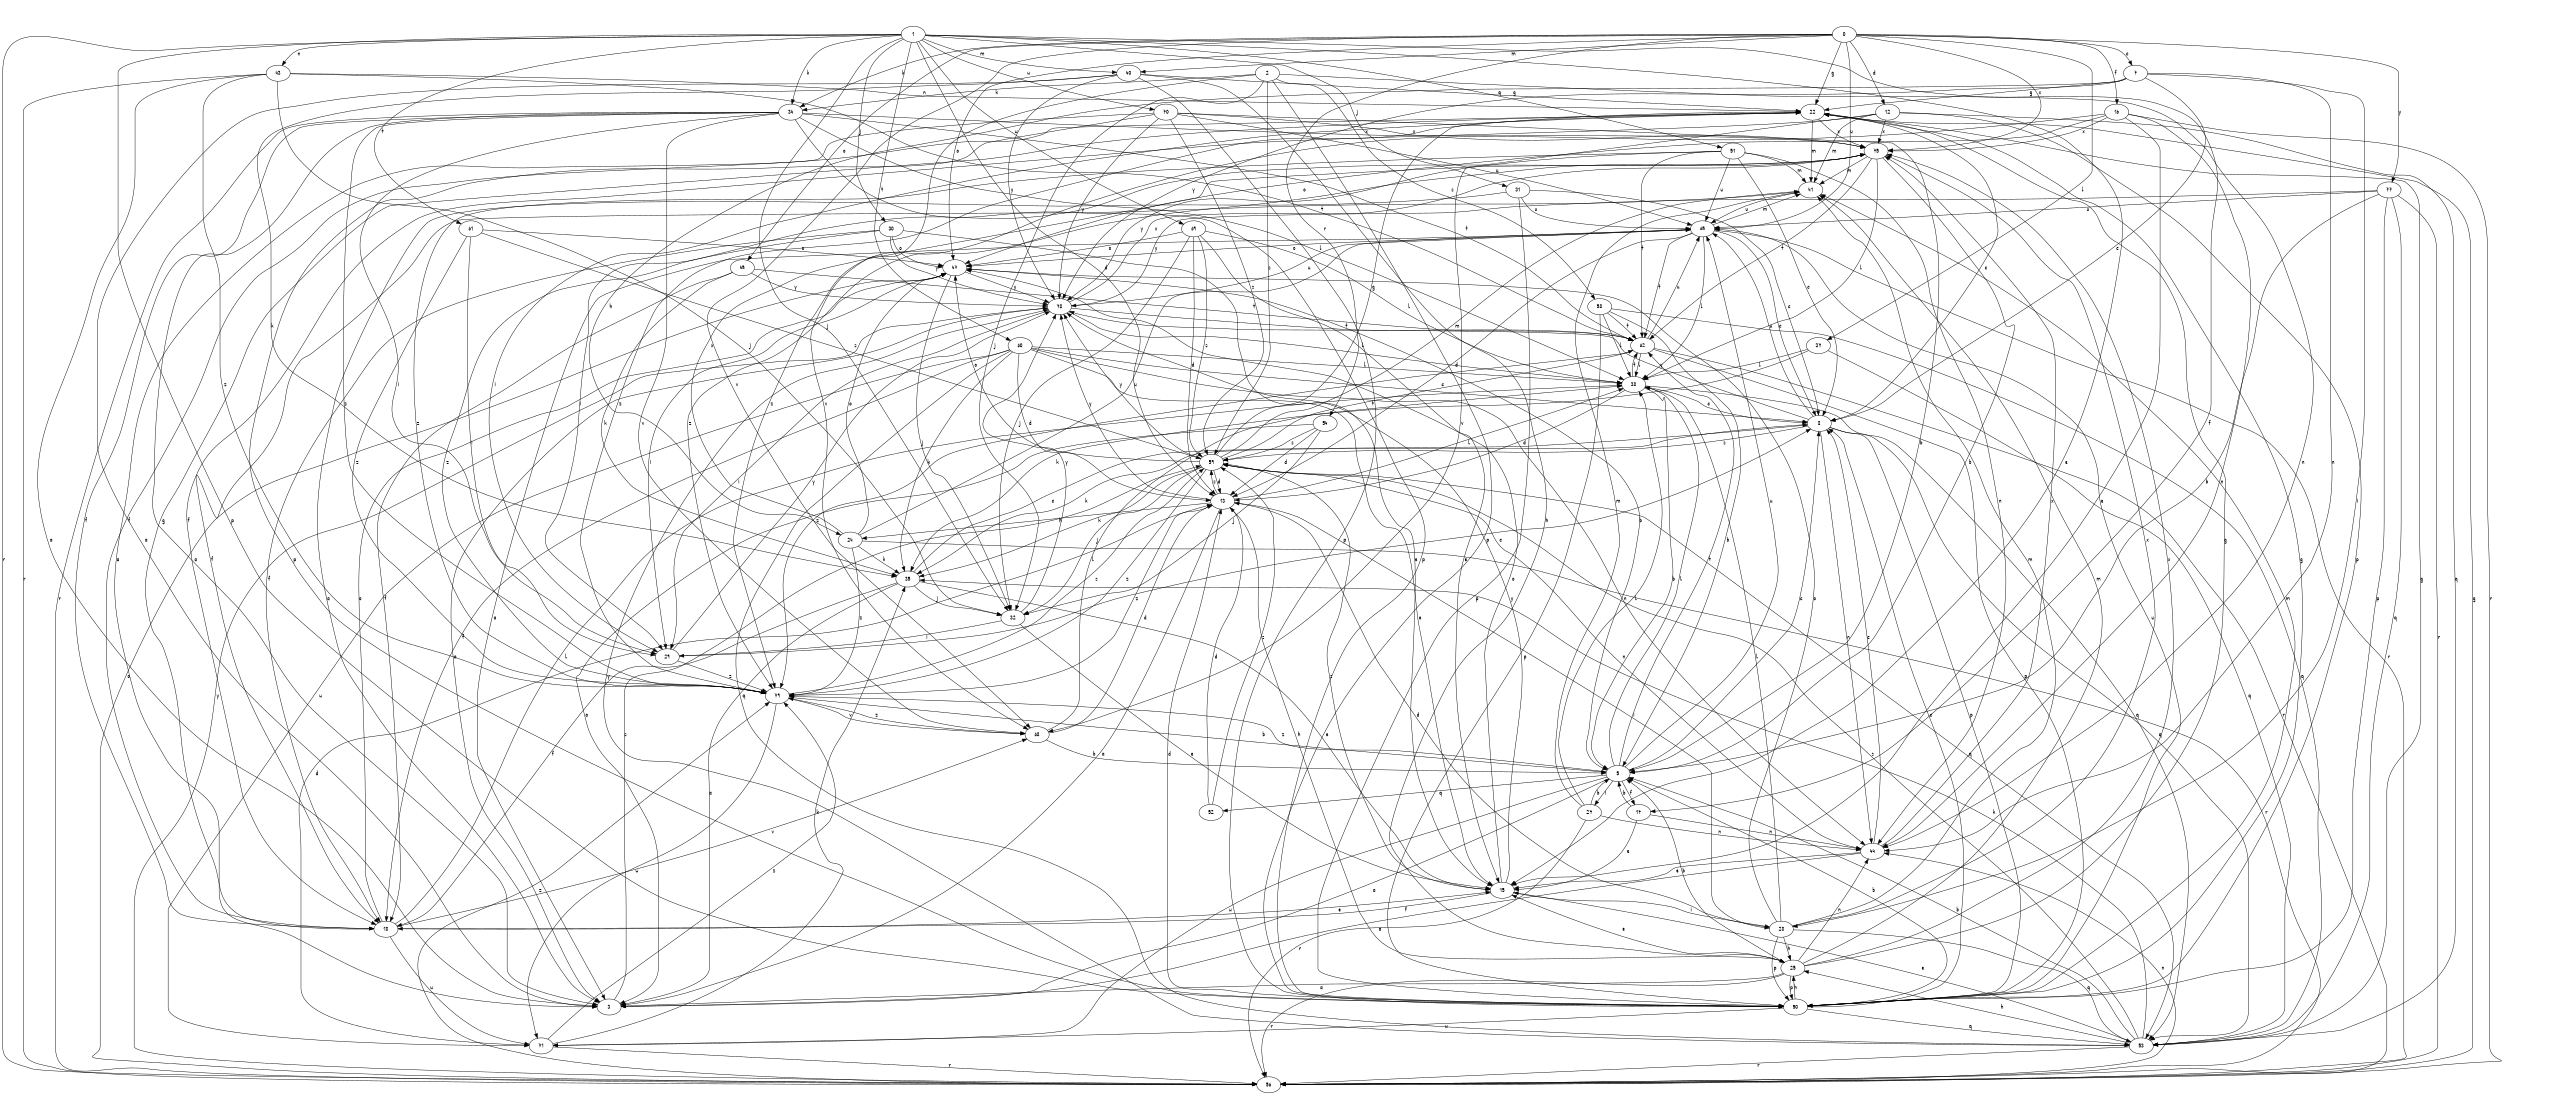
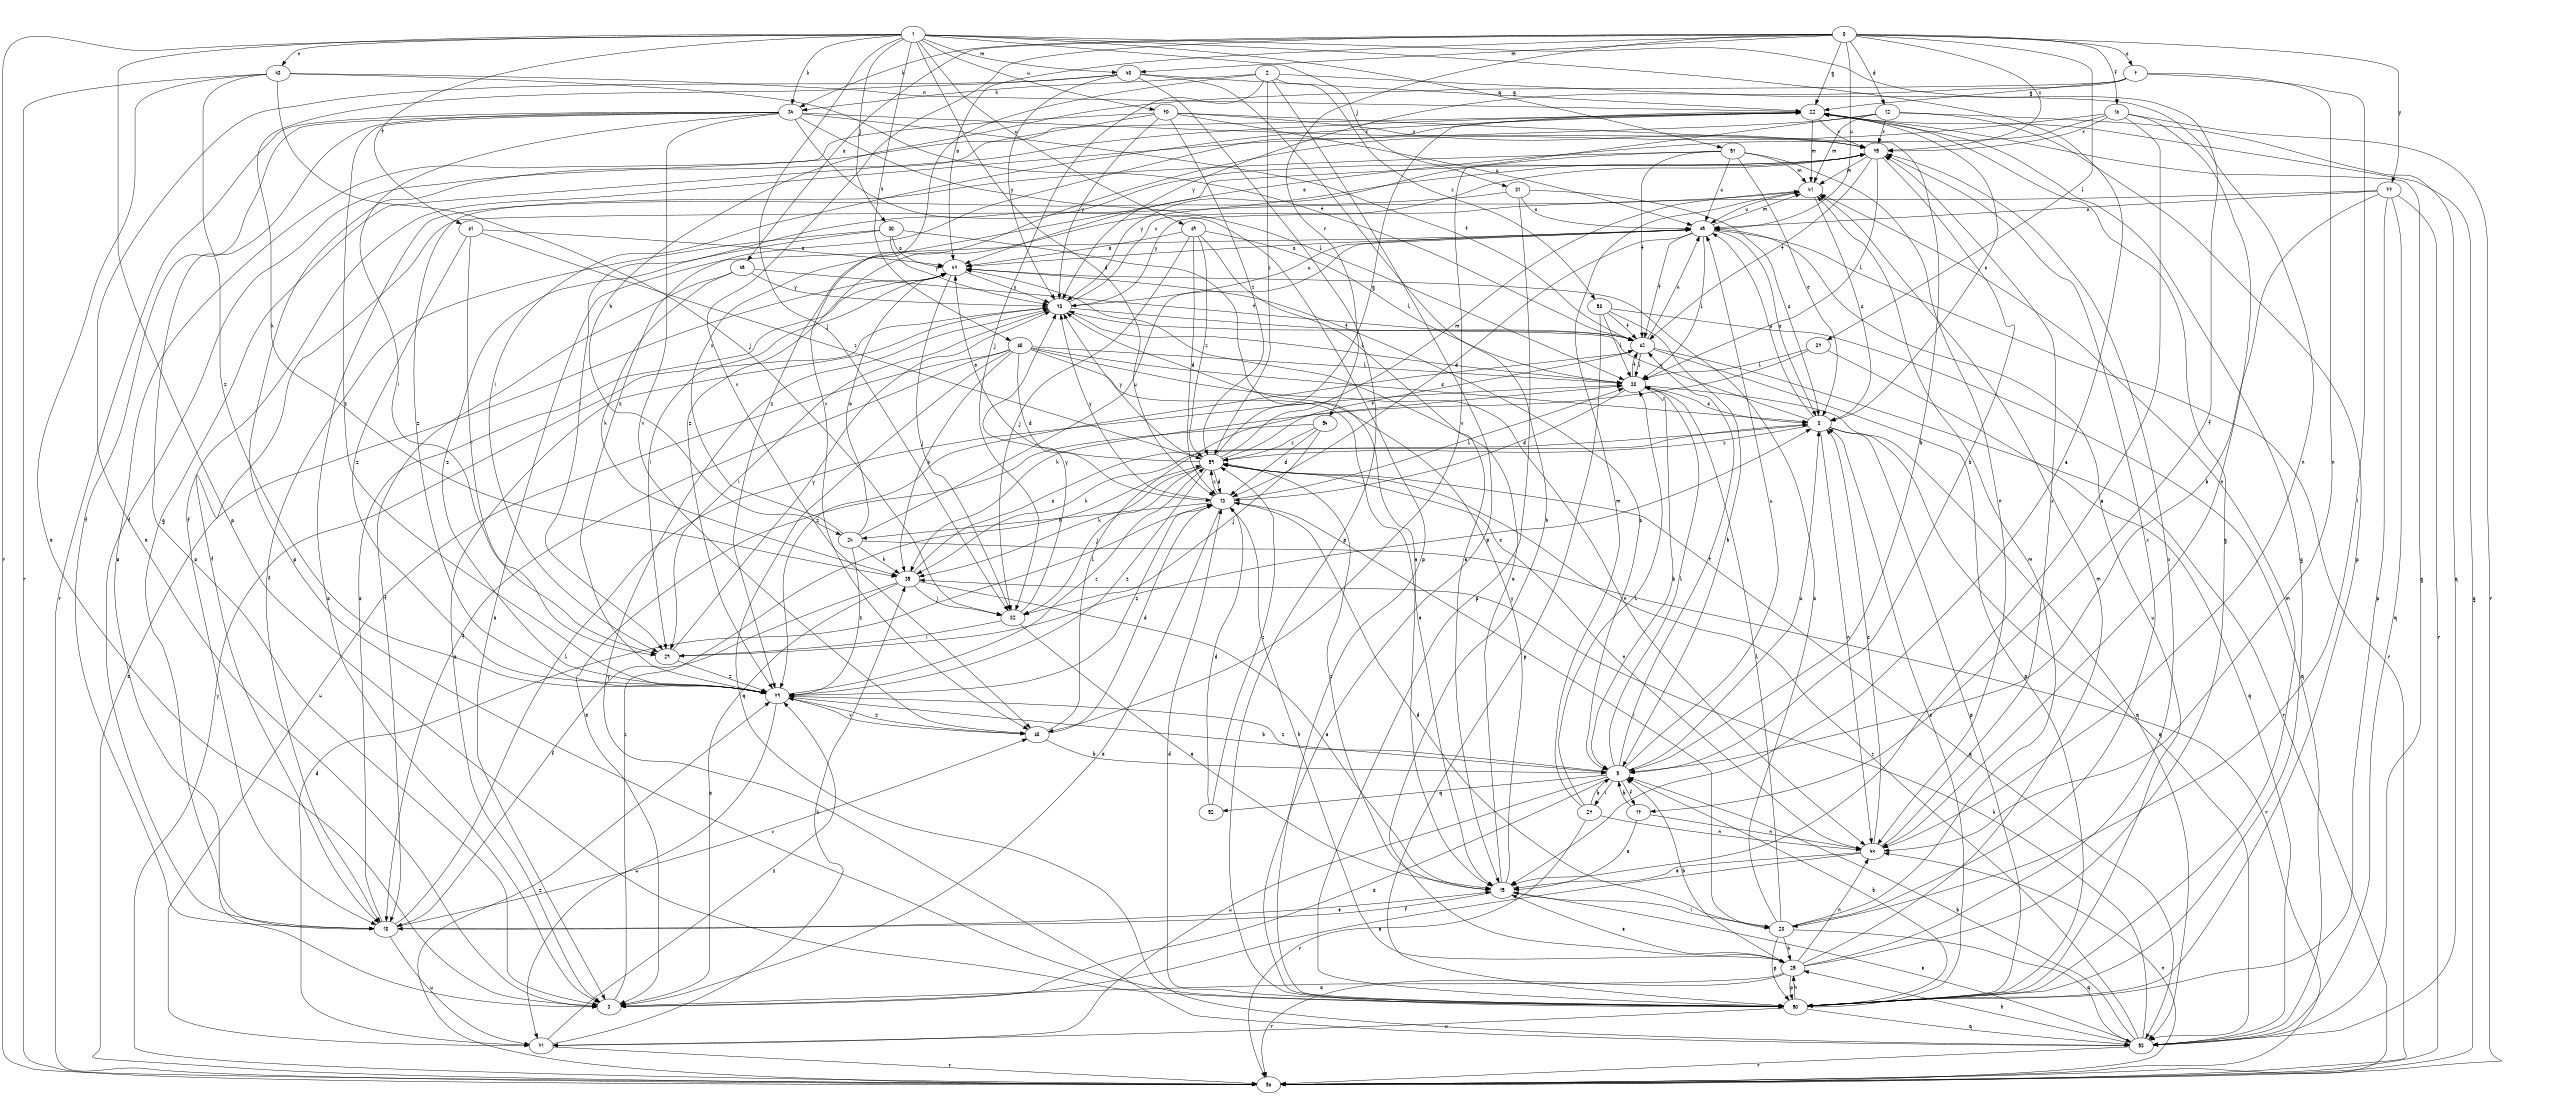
  strict digraph {
    fontname="Patrick Hand"
    node [fontname="Patrick Hand"]
    edge [fontname="Patrick Hand"]
    0
    7
    12
    16
    22
    34
    37
    40
    45
    47
    54
    65
    68
    75
    77
    44
    8
    24
    28
    78
    50
    53
    18
    41
    15
    56
    79
    29
    3
    38
    62
    35
    25
    32
    5
    13
    59
    1
    17
    30
    31
    43
    51
    60
    61
    69
    70
    71
    2
    58
    27
    52
    0 -> 7 [label=c]
    0 -> 12 [label=d]
    0 -> 16 [label=f]
    0 -> 22 [label=g]
    0 -> 34 [label=k]
    0 -> 37 [label=l]
    0 -> 40 [label=m]
    0 -> 45 [label=o]
    0 -> 47 [label=o]
    0 -> 54 [label=r]
    0 -> 65 [label=u]
    0 -> 68 [label=v]
    0 -> 75 [label=x]
    0 -> 77 [label=y]
    7 -> 22 [label=g]
    7 -> 44 [label=n]
-   7 -> 8 [label=c]
+   41 -> 8 [label=c]
    7 -> 24 [label=h]
    7 -> 28 [label=i]
    7 -> 78 [label=y]
    12 -> 68 [label=v]
    12 -> 75 [label=x]
    12 -> 50 [label=p]
    12 -> 53 [label=q]
    12 -> 18 [label=f]
    12 -> 41 [label=m]
    16 -> 47 [label=o]
    16 -> 75 [label=x]
    16 -> 44 [label=n]
    16 -> 15 [label=e]
    16 -> 56 [label=r]
    16 -> 79 [label=z]
    22 -> 75 [label=x]
    22 -> 8 [label=c]
    22 -> 18 [label=f]
    22 -> 41 [label=m]
    22 -> 79 [label=z]
    22 -> 29 [label=i]
    34 -> 68 [label=v]
    34 -> 75 [label=x]
    34 -> 50 [label=p]
    34 -> 18 [label=f]
    34 -> 56 [label=r]
    34 -> 79 [label=z]
    34 -> 29 [label=i]
    34 -> 3 [label=a]
    34 -> 38 [label=l]
    34 -> 62 [label=t]
    37 -> 53 [label=q]
    37 -> 38 [label=l]
    37 -> 35 [label=k]
    40 -> 22 [label=g]
    40 -> 78 [label=y]
    40 -> 50 [label=p]
    40 -> 3 [label=a]
    40 -> 35 [label=k]
    40 -> 25 [label=h]
    45 -> 78 [label=y]
    45 -> 18 [label=f]
    45 -> 62 [label=t]
    45 -> 35 [label=k]
    47 -> 78 [label=y]
    47 -> 29 [label=i]
    47 -> 32 [label=j]
    47 -> 5 [label=b]
    54 -> 3 [label=a]
    54 -> 32 [label=j]
    54 -> 13 [label=d]
    54 -> 59 [label=s]
    65 -> 47 [label=o]
    65 -> 8 [label=c]
    65 -> 41 [label=m]
    65 -> 56 [label=r]
    65 -> 3 [label=a]
    65 -> 38 [label=l]
    65 -> 62 [label=t]
    65 -> 13 [label=d]
    68 -> 79 [label=z]
    68 -> 38 [label=l]
    68 -> 5 [label=b]
    68 -> 13 [label=d]
    75 -> 41 [label=m]
    75 -> 79 [label=z]
    75 -> 29 [label=i]
    75 -> 38 [label=l]
    75 -> 62 [label=t]
    75 -> 5 [label=b]
    77 -> 65 [label=u]
    77 -> 78 [label=y]
    77 -> 50 [label=p]
    77 -> 53 [label=q]
    77 -> 56 [label=r]
    77 -> 5 [label=b]
    44 -> 75 [label=x]
    44 -> 8 [label=c]
    44 -> 15 [label=e]
    44 -> 3 [label=a]
    8 -> 65 [label=u]
    8 -> 44 [label=n]
    8 -> 78 [label=y]
    8 -> 50 [label=p]
    8 -> 53 [label=q]
    8 -> 35 [label=k]
    8 -> 59 [label=s]
    24 -> 47 [label=o]
    24 -> 65 [label=u]
    24 -> 75 [label=x]
    24 -> 56 [label=r]
    24 -> 79 [label=z]
    24 -> 35 [label=k]
    28 -> 47 [label=o]
    28 -> 75 [label=x]
    28 -> 50 [label=p]
    28 -> 53 [label=q]
    28 -> 41 [label=m]
    28 -> 38 [label=l]
    28 -> 25 [label=h]
    28 -> 13 [label=d]
    78 -> 65 [label=u]
    78 -> 75 [label=x]
    78 -> 29 [label=i]
    78 -> 3 [label=a]
    78 -> 38 [label=l]
    78 -> 62 [label=t]
    50 -> 22 [label=g]
    50 -> 65 [label=u]
    50 -> 8 [label=c]
    50 -> 53 [label=q]
    50 -> 41 [label=m]
    50 -> 25 [label=h]
    50 -> 5 [label=b]
    50 -> 13 [label=d]
    50 -> 71 [label=w]
    53 -> 22 [label=g]
    53 -> 78 [label=y]
    53 -> 15 [label=e]
    53 -> 56 [label=r]
    53 -> 35 [label=k]
    53 -> 25 [label=h]
    53 -> 5 [label=b]
    53 -> 59 [label=s]
    18 -> 22 [label=g]
    18 -> 47 [label=o]
    18 -> 68 [label=v]
    18 -> 15 [label=e]
    18 -> 38 [label=l]
    18 -> 71 [label=w]
    41 -> 65 [label=u]
    41 -> 18 [label=f]
    15 -> 47 [label=o]
    15 -> 28 [label=i]
    15 -> 78 [label=y]
    15 -> 18 [label=f]
    15 -> 59 [label=s]
    56 -> 22 [label=g]
    56 -> 47 [label=o]
    56 -> 44 [label=n]
    56 -> 78 [label=y]
    56 -> 79 [label=z]
    79 -> 68 [label=v]
    79 -> 5 [label=b]
    79 -> 59 [label=s]
    79 -> 71 [label=w]
    29 -> 8 [label=c]
    29 -> 78 [label=y]
    29 -> 79 [label=z]
    3 -> 59 [label=s]
    38 -> 8 [label=c]
    38 -> 53 [label=q]
    38 -> 62 [label=t]
    38 -> 5 [label=b]
    38 -> 13 [label=d]
    62 -> 65 [label=u]
    62 -> 50 [label=p]
    62 -> 56 [label=r]
    62 -> 79 [label=z]
    62 -> 38 [label=l]
    35 -> 8 [label=c]
    35 -> 18 [label=f]
    35 -> 15 [label=e]
    35 -> 3 [label=a]
    35 -> 32 [label=j]
    25 -> 22 [label=g]
    25 -> 75 [label=x]
    25 -> 44 [label=n]
    25 -> 50 [label=p]
    25 -> 41 [label=m]
    25 -> 15 [label=e]
    25 -> 56 [label=r]
    25 -> 3 [label=a]
    25 -> 5 [label=b]
    32 -> 78 [label=y]
    32 -> 15 [label=e]
    32 -> 29 [label=i]
    5 -> 65 [label=u]
    5 -> 8 [label=c]
    5 -> 79 [label=z]
    5 -> 3 [label=a]
    5 -> 38 [label=l]
    5 -> 62 [label=t]
    5 -> 17 [label=f]
    5 -> 71 [label=w]
    5 -> 27 [label=i]
    5 -> 52 [label=q]
    13 -> 24 [label=h]
    13 -> 28 [label=i]
    13 -> 78 [label=y]
    13 -> 79 [label=z]
    13 -> 3 [label=a]
    13 -> 38 [label=l]
    13 -> 25 [label=h]
    13 -> 59 [label=s]
    59 -> 22 [label=g]
    59 -> 47 [label=o]
    59 -> 44 [label=n]
    59 -> 78 [label=y]
    59 -> 53 [label=q]
    59 -> 41 [label=m]
    59 -> 79 [label=z]
    59 -> 62 [label=t]
    59 -> 35 [label=k]
    59 -> 32 [label=j]
    59 -> 13 [label=d]
    1 -> 34 [label=k]
    1 -> 40 [label=m]
    1 -> 50 [label=p]
    1 -> 15 [label=e]
    1 -> 56 [label=r]
    1 -> 32 [label=j]
    1 -> 13 [label=d]
    1 -> 17 [label=f]
    1 -> 30 [label=j]
    1 -> 31 [label=j]
    1 -> 43 [label=n]
    1 -> 51 [label=q]
    1 -> 60 [label=t]
    1 -> 61 [label=t]
    1 -> 69 [label=w]
    1 -> 70 [label=w]
    17 -> 44 [label=n]
    17 -> 15 [label=e]
    17 -> 5 [label=b]
    30 -> 47 [label=o]
    30 -> 78 [label=y]
    30 -> 18 [label=f]
    30 -> 15 [label=e]
    30 -> 79 [label=z]
    31 -> 65 [label=u]
    31 -> 8 [label=c]
    31 -> 50 [label=p]
    31 -> 3 [label=a]
    43 -> 22 [label=n]
    43 -> 56 [label=r]
    43 -> 79 [label=z]
    43 -> 3 [label=a]
    43 -> 62 [label=t]
    43 -> 32 [label=j]
    51 -> 65 [label=u]
    51 -> 44 [label=n]
    51 -> 8 [label=c]
    51 -> 78 [label=y]
    51 -> 41 [label=m]
    51 -> 79 [label=z]
    51 -> 62 [label=t]
    60 -> 44 [label=n]
    60 -> 8 [label=c]
    60 -> 53 [label=q]
    60 -> 18 [label=f]
    60 -> 15 [label=e]
    60 -> 38 [label=l]
    60 -> 35 [label=k]
    60 -> 13 [label=d]
    60 -> 71 [label=w]
    61 -> 47 [label=o]
    61 -> 79 [label=z]
    61 -> 29 [label=i]
    61 -> 59 [label=s]
    69 -> 47 [label=o]
    69 -> 15 [label=e]
    69 -> 38 [label=l]
    69 -> 32 [label=j]
    69 -> 13 [label=d]
    69 -> 59 [label=s]
    70 -> 65 [label=u]
    70 -> 75 [label=x]
    70 -> 78 [label=y]
    70 -> 50 [label=p]
    70 -> 3 [label=a]
    70 -> 5 [label=b]
    70 -> 59 [label=s]
    71 -> 56 [label=r]
    71 -> 79 [label=z]
    71 -> 35 [label=k]
    71 -> 13 [label=d]
    2 -> 34 [label=k]
    2 -> 68 [label=v]
    2 -> 44 [label=n]
    2 -> 50 [label=p]
    2 -> 32 [label=j]
    2 -> 59 [label=s]
    2 -> 58 [label=s]
    58 -> 50 [label=p]
    58 -> 53 [label=q]
    58 -> 38 [label=l]
    58 -> 62 [label=t]
    58 -> 5 [label=b]
    27 -> 44 [label=n]
    27 -> 41 [label=m]
    27 -> 56 [label=r]
    27 -> 38 [label=l]
    27 -> 5 [label=b]
    52 -> 13 [label=d]
    52 -> 59 [label=s]
  }
